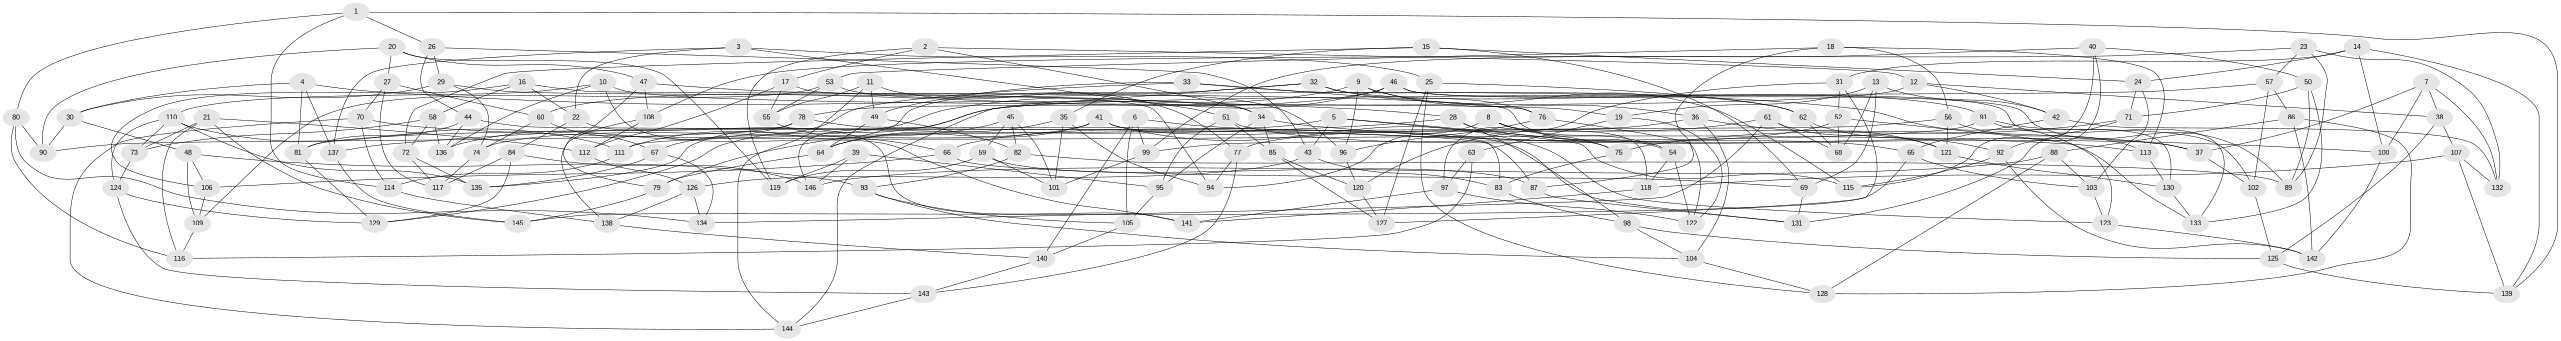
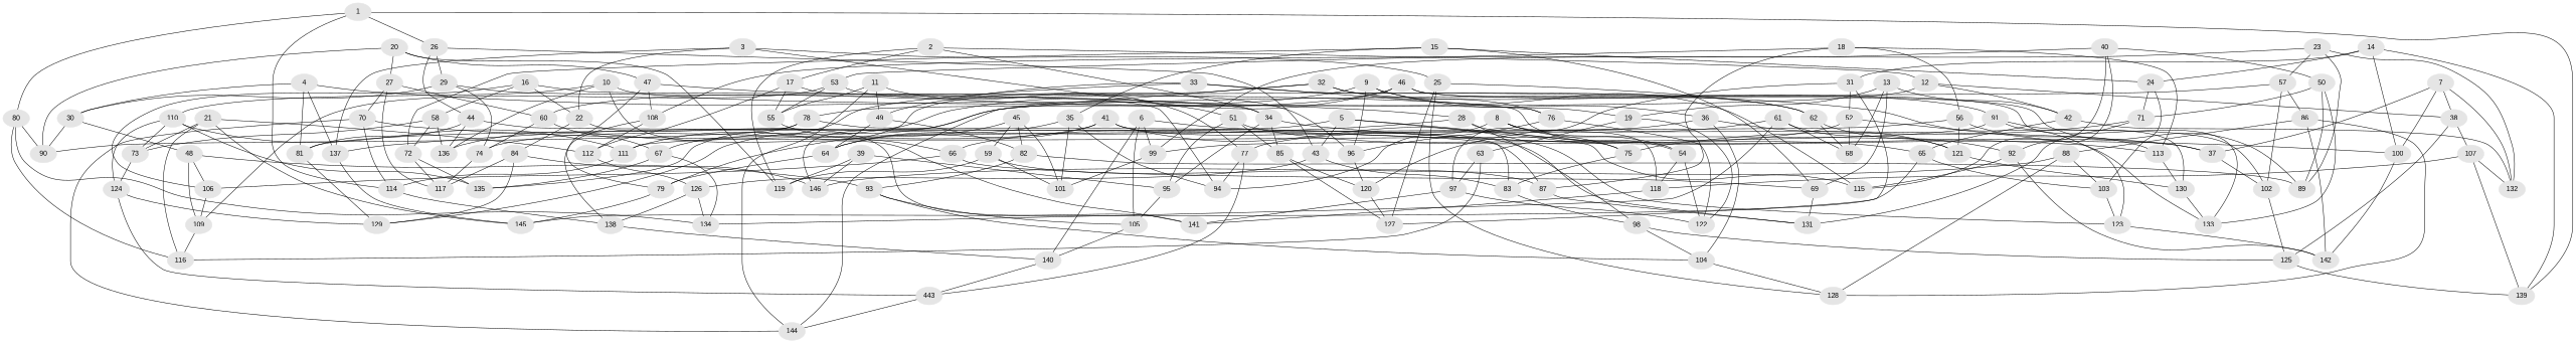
  graph {
    fontname="Liberation Sans"
    node [color=gray90 fontname="Liberation Sans" style=filled]
    edge [fontname="Liberation Sans"]
    1
    26
    80
    114
    139
    43
    29
    44
    90
    116
    134
    138
    2
    12
    17
    34
    119
    38
    42
    78
    94
    55
    112
    100
    85
    95
    3
    22
    25
    51
    137
    141
    84
    62
    127
    128
    65
    145
    4
    28
    30
    81
    37
    98
    48
    129
    5
    75
    115
    83
    126
    6
    99
    105
    140
    102
    101
-   143
+   143 [label=443]
    7
    132
    107
    125
    142
    8
    54
    118
    122
    9
    36
    96
    111
    77
    104
    121
    120
    10
    19
    110
    136
    63
    73
    135
    124
    11
    49
    144
    64
    82
    66
    13
    68
    69
    131
    14
    24
    31
    71
    103
    52
    97
    15
    35
    72
    117
    16
    58
    106
    109
    18
    53
    56
    87
    113
    130
    20
    27
    47
    60
    70
    108
    123
    79
    21
    146
    23
    57
    89
    86
    92
    74
    67
    39
    93
    133
    32
    76
    91
    33
    40
    50
    41
    45
    59
    46
    88
    61
    1 -- 26
    1 -- 80
    1 -- 114
    1 -- 139
    26 -- 43
    26 -- 29
    26 -- 44
    80 -- 90
    80 -- 116
    80 -- 134
    114 -- 138
    43 -- 83
    43 -- 126
    29 -- 34
    29 -- 30
    29 -- 74
    44 -- 81
    44 -- 136
    44 -- 87
    138 -- 140
    2 -- 12
    2 -- 17
    2 -- 34
    2 -- 119
    12 -- 38
    12 -- 42
    12 -- 78
    17 -- 94
    17 -- 55
    17 -- 112
    34 -- 100
    34 -- 85
    34 -- 95
    38 -- 107
    38 -- 125
    42 -- 65
    42 -- 132
    78 -- 90
    78 -- 83
    78 -- 136
    55 -- 66
    112 -- 126
    100 -- 142
    85 -- 127
    85 -- 120
    95 -- 105
    3 -- 22
    3 -- 25
    3 -- 51
    3 -- 137
    22 -- 141
    22 -- 84
    25 -- 62
    25 -- 127
    25 -- 128
    51 -- 85
    51 -- 95
    51 -- 65
    137 -- 145
    84 -- 129
    84 -- 117
    84 -- 146
    62 -- 68
    62 -- 92
    65 -- 145
    65 -- 103
    4 -- 137
    4 -- 28
    4 -- 30
    4 -- 81
    28 -- 137
    28 -- 37
    28 -- 98
    30 -- 90
    30 -- 48
    81 -- 129
    37 -- 102
    98 -- 125
    98 -- 104
    48 -- 106
    48 -- 109
    48 -- 93
    5 -- 43
    5 -- 81
    5 -- 75
    5 -- 115
    75 -- 83
    83 -- 98
    126 -- 134
    126 -- 138
    6 -- 37
    6 -- 99
    6 -- 105
    6 -- 140
    99 -- 101
    105 -- 140
    140 -- 143
    102 -- 125
    143 -- 144
    7 -- 38
    7 -- 100
    7 -- 37
    7 -- 132
    107 -- 139
    107 -- 132
    107 -- 118
    125 -- 139
    8 -- 94
    8 -- 75
    8 -- 54
    8 -- 118
    54 -- 118
    54 -- 122
    118 -- 141
    9 -- 115
    9 -- 36
    9 -- 96
    9 -- 111
    36 -- 77
    36 -- 104
    36 -- 121
    96 -- 120
    111 -- 114
    77 -- 94
    77 -- 143
    104 -- 128
    121 -- 130
    120 -- 127
    10 -- 141
    10 -- 19
    10 -- 110
    10 -- 136
    19 -- 122
    19 -- 63
    110 -- 111
    110 -- 73
    110 -- 135
    110 -- 124
    63 -- 116
    63 -- 97
    73 -- 124
    124 -- 129
    124 -- 143
    11 -- 55
    11 -- 77
    11 -- 49
    11 -- 144
    49 -- 64
    49 -- 82
    64 -- 79
    82 -- 89
    82 -- 93
    66 -- 69
    66 -- 106
    13 -- 42
    13 -- 19
    13 -- 68
    13 -- 69
    69 -- 131
    14 -- 139
    14 -- 100
    14 -- 24
    14 -- 31
    24 -- 71
    24 -- 103
    31 -- 127
    31 -- 52
    31 -- 97
    71 -- 75
    71 -- 131
    103 -- 123
    52 -- 66
    52 -- 68
    52 -- 133
    97 -- 141
    97 -- 122
    15 -- 69
    15 -- 24
    15 -- 35
    15 -- 72
    35 -- 94
    35 -- 101
    35 -- 64
    72 -- 135
    72 -- 117
    16 -- 22
    16 -- 54
    16 -- 58
    16 -- 106
    58 -- 136
    58 -- 73
    58 -- 72
    106 -- 109
    109 -- 116
    18 -- 53
    18 -- 56
    18 -- 87
    18 -- 113
    53 -- 55
    53 -- 96
    53 -- 109
    56 -- 111
    56 -- 121
    56 -- 113
    87 -- 131
    113 -- 130
    130 -- 133
    20 -- 90
    20 -- 119
    20 -- 27
    20 -- 47
    27 -- 117
    27 -- 60
    27 -- 70
    47 -- 108
    47 -- 123
    47 -- 79
    60 -- 74
    60 -- 67
    70 -- 114
    70 -- 144
    70 -- 113
    108 -- 138
    108 -- 112
    123 -- 142
    79 -- 145
    21 -- 116
    21 -- 112
    21 -- 145
    21 -- 73
    23 -- 132
    23 -- 108
    23 -- 57
    23 -- 89
    57 -- 129
    57 -- 102
    57 -- 86
    86 -- 128
    86 -- 142
    86 -- 88
    92 -- 115
    92 -- 142
    74 -- 117
    67 -- 134
    67 -- 135
    39 -- 119
    39 -- 95
    39 -- 146
    93 -- 105
    93 -- 104
    32 -- 135
    32 -- 144
    32 -- 76
    32 -- 91
    76 -- 122
    76 -- 96
    91 -- 99
    91 -- 102
    91 -- 130
    33 -- 62
    33 -- 49
    33 -- 67
    33 -- 76
    40 -- 115
    40 -- 99
    40 -- 92
    40 -- 50
    50 -- 71
    50 -- 89
    50 -- 133
    41 -- 64
    41 -- 131
    41 -- 123
    41 -- 74
    45 -- 101
    45 -- 82
    45 -- 79
    45 -- 59
    59 -- 119
    59 -- 101
    59 -- 87
    46 -- 60
    46 -- 146
    46 -- 89
    46 -- 133
    88 -- 128
    88 -- 103
    88 -- 146
    61 -- 134
    61 -- 121
    61 -- 120
    61 -- 68
  }
